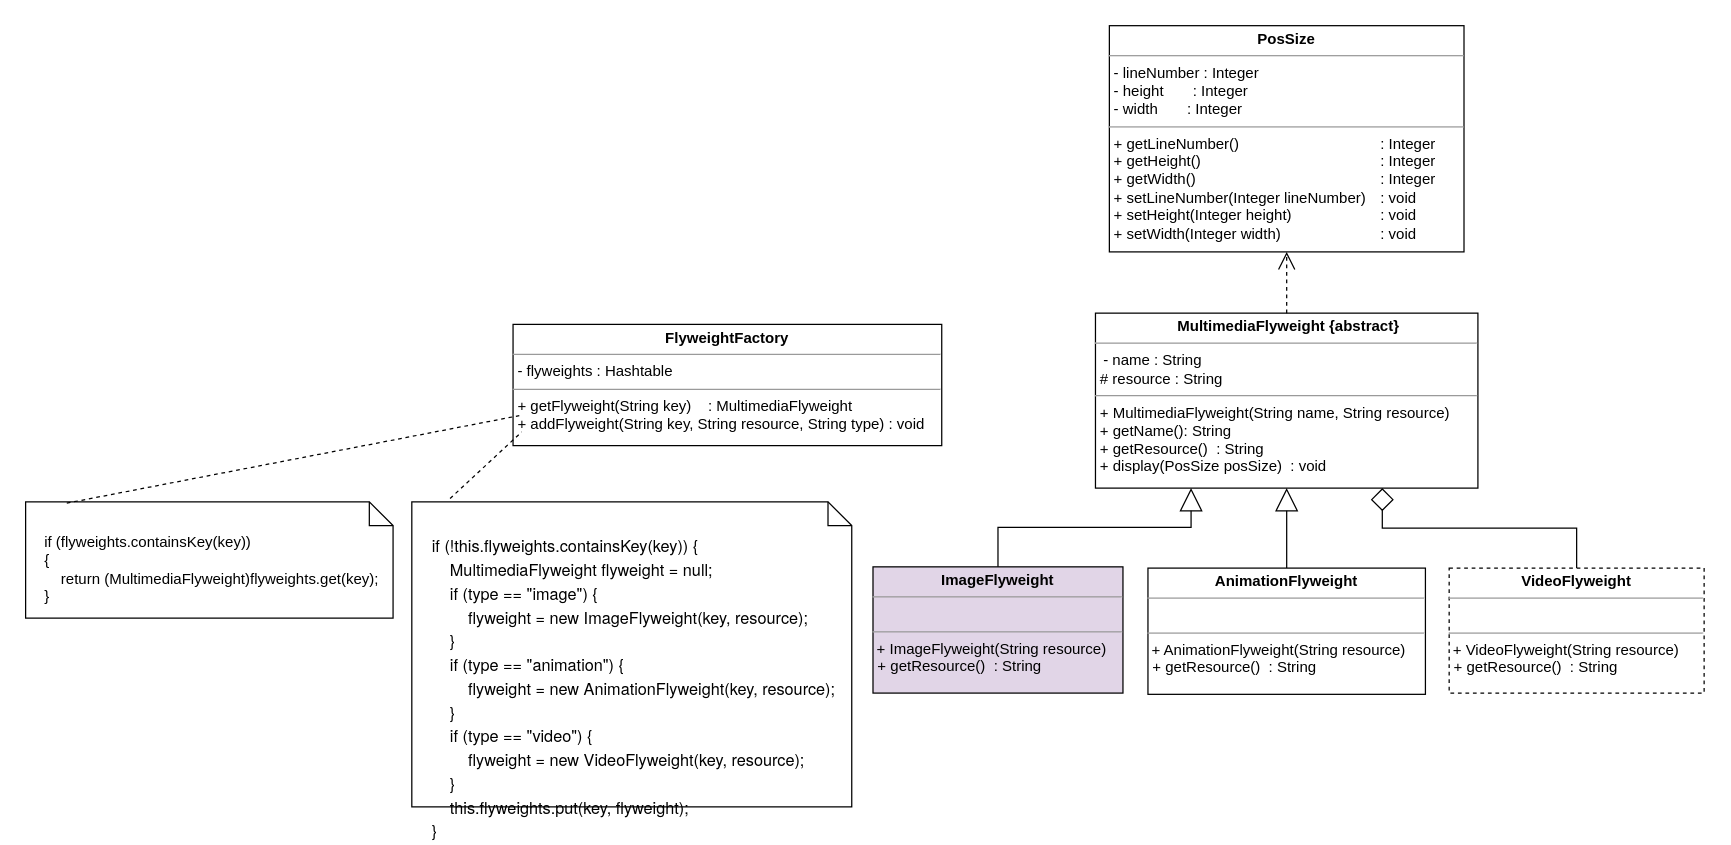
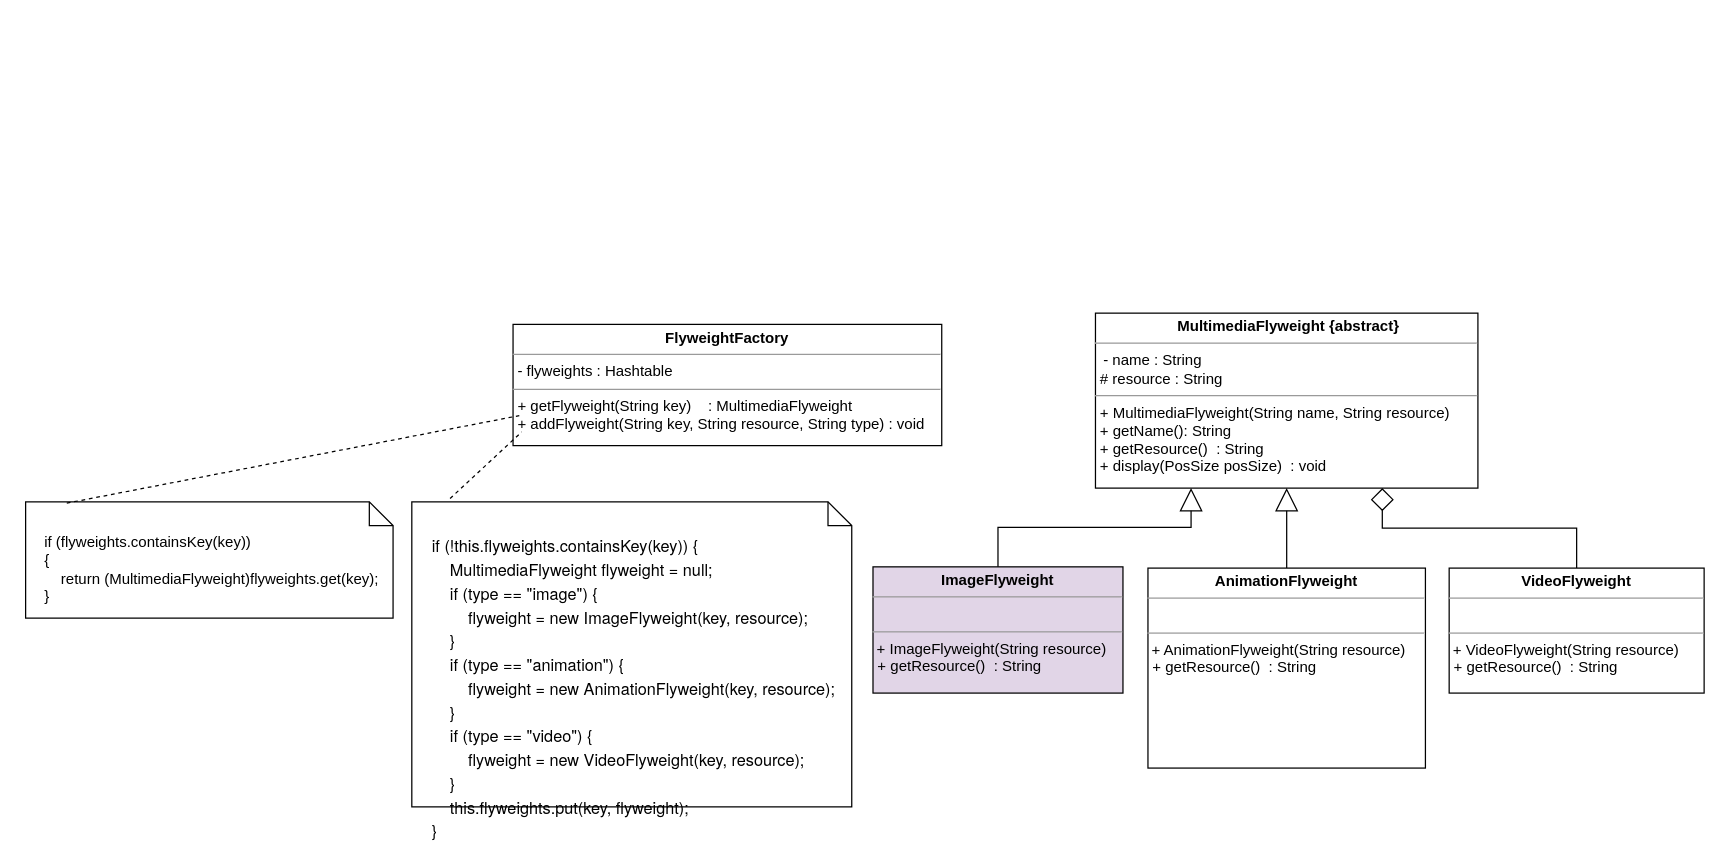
  <mxCell id="0" />
  <mxCell id="1" parent="0" />
  <mxCell id="2" value="&lt;p style=&quot;margin:0px;margin-top:4px;text-align:center;&quot;&gt;&lt;b&gt;&amp;nbsp;MultimediaFlyweight {abstract}&lt;/b&gt;&lt;/p&gt;&lt;hr size=&quot;1&quot;&gt;&amp;nbsp; - name : String&lt;br&gt;&lt;p style=&quot;margin:0px;margin-left:4px;&quot;&gt;# resource : String&lt;/p&gt;&lt;hr size=&quot;1&quot;&gt;&lt;p style=&quot;margin:0px;margin-left:4px;&quot;&gt;+ MultimediaFlyweight(String name, String resource)&lt;/p&gt;&lt;p style=&quot;margin:0px;margin-left:4px;&quot;&gt;+ getName(): String&lt;/p&gt;&lt;p style=&quot;margin:0px;margin-left:4px;&quot;&gt;+ getResource() &lt;span style=&quot;&quot;&gt;&#09;&lt;/span&gt;&lt;span style=&quot;&quot;&gt;&#09;&lt;/span&gt;&lt;span style=&quot;&quot;&gt;&#09;&lt;/span&gt;&lt;span style=&quot;&quot;&gt;&#09;&lt;/span&gt;&amp;nbsp;: String&lt;/p&gt;&lt;p style=&quot;margin:0px;margin-left:4px;&quot;&gt;+ display(PosSize posSize) &lt;span style=&quot;&quot;&gt;&#09;&lt;/span&gt;&lt;span style=&quot;&quot;&gt;&#09;&lt;/span&gt;&amp;nbsp;: void&lt;/p&gt;" style="verticalAlign=top;align=left;overflow=fill;fontSize=12;fontFamily=Helvetica;html=1;" vertex="1" parent="1"><mxGeometry x="876" y="250" width="306" height="140" as="geometry" /></mxCell>
  <mxCell id="3" value="&lt;p style=&quot;margin:0px;margin-top:4px;text-align:center;&quot;&gt;&lt;b&gt;ImageFlyweight&lt;/b&gt;&lt;/p&gt;&lt;hr size=&quot;1&quot;&gt;&lt;p style=&quot;margin:0px;margin-left:4px;&quot;&gt;&lt;br&gt;&lt;/p&gt;&lt;hr size=&quot;1&quot;&gt;&amp;nbsp;+ ImageFlyweight(String resource)&lt;br&gt;&lt;p style=&quot;margin: 0px 0px 0px 4px;&quot;&gt;+ getResource()&amp;nbsp;&amp;nbsp;: String&lt;/p&gt;&lt;div&gt;&lt;br&gt;&lt;/div&gt;" style="verticalAlign=top;align=left;overflow=fill;fontSize=12;fontFamily=Helvetica;html=1;fillColor=#e1d5e7;" vertex="1" parent="1"><mxGeometry x="698" y="453" width="200" height="101" as="geometry" /></mxCell>
- <mxCell id="4" value="&lt;p style=&quot;margin:0px;margin-top:4px;text-align:center;&quot;&gt;&lt;b&gt;AnimationFlyweight&lt;/b&gt;&lt;/p&gt;&lt;hr size=&quot;1&quot;&gt;&lt;p style=&quot;margin:0px;margin-left:4px;&quot;&gt;&lt;br&gt;&lt;/p&gt;&lt;hr size=&quot;1&quot;&gt;&amp;nbsp;+ AnimationFlyweight(String resource)&lt;br&gt;&lt;p style=&quot;margin: 0px 0px 0px 4px;&quot;&gt;+ getResource()&amp;nbsp;&amp;nbsp;: String&lt;/p&gt;&lt;div&gt;&lt;br&gt;&lt;/div&gt;" style="verticalAlign=top;align=left;overflow=fill;fontSize=12;fontFamily=Helvetica;html=1;" vertex="1" parent="1"><mxGeometry x="918" y="454" width="222" height="101" as="geometry" /></mxCell>
- <mxCell id="5" value="&lt;p style=&quot;margin:0px;margin-top:4px;text-align:center;&quot;&gt;&lt;b&gt;VideoFlyweight&lt;/b&gt;&lt;/p&gt;&lt;hr size=&quot;1&quot;&gt;&lt;p style=&quot;margin:0px;margin-left:4px;&quot;&gt;&lt;br&gt;&lt;/p&gt;&lt;hr size=&quot;1&quot;&gt;&amp;nbsp;+ VideoFlyweight(String resource)&lt;br&gt;&lt;p style=&quot;margin: 0px 0px 0px 4px;&quot;&gt;+ getResource()&amp;nbsp;&amp;nbsp;: String&lt;/p&gt;&lt;div&gt;&lt;br&gt;&lt;/div&gt;" style="verticalAlign=top;align=left;overflow=fill;fontSize=12;fontFamily=Helvetica;html=1;dashed=1;" vertex="1" parent="1"><mxGeometry x="1159" y="454" width="204" height="100" as="geometry" /></mxCell>
+ <mxCell id="4" value="&lt;p style=&quot;margin:0px;margin-top:4px;text-align:center;&quot;&gt;&lt;b&gt;AnimationFlyweight&lt;/b&gt;&lt;/p&gt;&lt;hr size=&quot;1&quot;&gt;&lt;p style=&quot;margin:0px;margin-left:4px;&quot;&gt;&lt;br&gt;&lt;/p&gt;&lt;hr size=&quot;1&quot;&gt;&amp;nbsp;+ AnimationFlyweight(String resource)&lt;br&gt;&lt;p style=&quot;margin: 0px 0px 0px 4px;&quot;&gt;+ getResource()&amp;nbsp;&amp;nbsp;: String&lt;/p&gt;&lt;div&gt;&lt;br&gt;&lt;/div&gt;" style="verticalAlign=top;align=left;overflow=fill;fontSize=12;fontFamily=Helvetica;html=1;" vertex="1" parent="1"><mxGeometry x="918" y="454" width="222" height="160" as="geometry" /></mxCell>
+ <mxCell id="5" value="&lt;p style=&quot;margin:0px;margin-top:4px;text-align:center;&quot;&gt;&lt;b&gt;VideoFlyweight&lt;/b&gt;&lt;/p&gt;&lt;hr size=&quot;1&quot;&gt;&lt;p style=&quot;margin:0px;margin-left:4px;&quot;&gt;&lt;br&gt;&lt;/p&gt;&lt;hr size=&quot;1&quot;&gt;&amp;nbsp;+ VideoFlyweight(String resource)&lt;br&gt;&lt;p style=&quot;margin: 0px 0px 0px 4px;&quot;&gt;+ getResource()&amp;nbsp;&amp;nbsp;: String&lt;/p&gt;&lt;div&gt;&lt;br&gt;&lt;/div&gt;" style="verticalAlign=top;align=left;overflow=fill;fontSize=12;fontFamily=Helvetica;html=1;" vertex="1" parent="1"><mxGeometry x="1159" y="454" width="204" height="100" as="geometry" /></mxCell>
  <mxCell id="6" value="" style="endArrow=block;endSize=16;endFill=0;html=1;rounded=0;exitX=0.5;exitY=0;exitDx=0;exitDy=0;entryX=0.5;entryY=1;entryDx=0;entryDy=0;" edge="1" parent="1" source="4" target="2"><mxGeometry width="160" relative="1" as="geometry"><mxPoint x="730" y="666" as="sourcePoint" /><mxPoint x="890" y="666" as="targetPoint" /></mxGeometry></mxCell>
  <mxCell id="7" value="" style="endArrow=block;endSize=16;endFill=0;html=1;rounded=0;exitX=0.5;exitY=0;exitDx=0;exitDy=0;entryX=0.25;entryY=1;entryDx=0;entryDy=0;edgeStyle=orthogonalEdgeStyle;" edge="1" parent="1" source="3" target="2"><mxGeometry width="160" relative="1" as="geometry"><mxPoint x="722" y="624" as="sourcePoint" /><mxPoint x="882" y="624" as="targetPoint" /></mxGeometry></mxCell>
  <mxCell id="8" value="" style="endArrow=diamond;endSize=16;endFill=0;html=1;rounded=0;exitX=0.5;exitY=0;exitDx=0;exitDy=0;entryX=0.75;entryY=1;entryDx=0;entryDy=0;edgeStyle=orthogonalEdgeStyle;" edge="1" parent="1" source="5" target="2"><mxGeometry width="160" relative="1" as="geometry"><mxPoint x="1150" y="374" as="sourcePoint" /><mxPoint x="1310" y="374" as="targetPoint" /></mxGeometry></mxCell>
  <mxCell id="9" value="&lt;p style=&quot;margin:0px;margin-top:4px;text-align:center;&quot;&gt;&lt;b&gt;FlyweightFactory&lt;/b&gt;&lt;/p&gt;&lt;hr size=&quot;1&quot;&gt;&lt;p style=&quot;margin:0px;margin-left:4px;&quot;&gt;- flyweights : Hashtable&lt;/p&gt;&lt;hr size=&quot;1&quot;&gt;&lt;p style=&quot;margin:0px;margin-left:4px;&quot;&gt;+ getFlyweight(String key)&amp;nbsp; &amp;nbsp; : MultimediaFlyweight&lt;/p&gt;&lt;p style=&quot;margin:0px;margin-left:4px;&quot;&gt;+ addFlyweight(String key, String resource, String type) : void&lt;/p&gt;" style="verticalAlign=top;align=left;overflow=fill;fontSize=12;fontFamily=Helvetica;html=1;" vertex="1" parent="1"><mxGeometry x="410" y="259" width="343" height="97" as="geometry" /></mxCell>
  <mxCell id="10" value="&lt;p style=&quot;margin: 0px; font-variant-numeric: normal; font-variant-east-asian: normal; font-stretch: normal; font-size: 13px; line-height: normal; font-family: &amp;quot;Helvetica Neue&amp;quot;;&quot; class=&quot;p1&quot;&gt;&amp;nbsp; &amp;nbsp; if (!this.flyweights.containsKey(key)) {&lt;/p&gt;&lt;p style=&quot;margin: 0px; font-variant-numeric: normal; font-variant-east-asian: normal; font-stretch: normal; font-size: 13px; line-height: normal; font-family: &amp;quot;Helvetica Neue&amp;quot;;&quot; class=&quot;p1&quot;&gt;&lt;span class=&quot;Apple-converted-space&quot;&gt;&amp;nbsp; &amp;nbsp; &amp;nbsp; &amp;nbsp;&amp;nbsp;&lt;/span&gt;MultimediaFlyweight flyweight = null;&lt;/p&gt;&lt;p style=&quot;margin: 0px; font-variant-numeric: normal; font-variant-east-asian: normal; font-stretch: normal; font-size: 13px; line-height: normal; font-family: &amp;quot;Helvetica Neue&amp;quot;;&quot; class=&quot;p1&quot;&gt;&lt;span class=&quot;Apple-converted-space&quot;&gt;&amp;nbsp; &amp;nbsp; &amp;nbsp; &amp;nbsp;&amp;nbsp;&lt;/span&gt;if (type == &quot;image&quot;) {&lt;/p&gt;&lt;p style=&quot;margin: 0px; font-variant-numeric: normal; font-variant-east-asian: normal; font-stretch: normal; font-size: 13px; line-height: normal; font-family: &amp;quot;Helvetica Neue&amp;quot;;&quot; class=&quot;p1&quot;&gt;&lt;span class=&quot;Apple-converted-space&quot;&gt;&amp;nbsp; &amp;nbsp; &amp;nbsp; &amp;nbsp; &amp;nbsp; &amp;nbsp;&amp;nbsp;&lt;/span&gt;flyweight = new ImageFlyweight(key, resource);&lt;/p&gt;&lt;p style=&quot;margin: 0px; font-variant-numeric: normal; font-variant-east-asian: normal; font-stretch: normal; font-size: 13px; line-height: normal; font-family: &amp;quot;Helvetica Neue&amp;quot;;&quot; class=&quot;p1&quot;&gt;&lt;span class=&quot;Apple-converted-space&quot;&gt;&amp;nbsp; &amp;nbsp; &amp;nbsp; &amp;nbsp;&amp;nbsp;&lt;/span&gt;}&lt;/p&gt;&lt;p style=&quot;margin: 0px; font-variant-numeric: normal; font-variant-east-asian: normal; font-stretch: normal; font-size: 13px; line-height: normal; font-family: &amp;quot;Helvetica Neue&amp;quot;;&quot; class=&quot;p1&quot;&gt;&lt;span class=&quot;Apple-converted-space&quot;&gt;&amp;nbsp; &amp;nbsp; &amp;nbsp; &amp;nbsp;&amp;nbsp;&lt;/span&gt;if (type == &quot;animation&quot;) {&lt;/p&gt;&lt;p style=&quot;margin: 0px; font-variant-numeric: normal; font-variant-east-asian: normal; font-stretch: normal; font-size: 13px; line-height: normal; font-family: &amp;quot;Helvetica Neue&amp;quot;;&quot; class=&quot;p1&quot;&gt;&lt;span class=&quot;Apple-converted-space&quot;&gt;&amp;nbsp; &amp;nbsp; &amp;nbsp; &amp;nbsp; &amp;nbsp; &amp;nbsp;&amp;nbsp;&lt;/span&gt;flyweight = new AnimationFlyweight(key, resource);&lt;/p&gt;&lt;p style=&quot;margin: 0px; font-variant-numeric: normal; font-variant-east-asian: normal; font-stretch: normal; font-size: 13px; line-height: normal; font-family: &amp;quot;Helvetica Neue&amp;quot;;&quot; class=&quot;p1&quot;&gt;&lt;span class=&quot;Apple-converted-space&quot;&gt;&amp;nbsp; &amp;nbsp; &amp;nbsp; &amp;nbsp;&amp;nbsp;&lt;/span&gt;}&lt;/p&gt;&lt;p style=&quot;margin: 0px; font-variant-numeric: normal; font-variant-east-asian: normal; font-stretch: normal; font-size: 13px; line-height: normal; font-family: &amp;quot;Helvetica Neue&amp;quot;;&quot; class=&quot;p1&quot;&gt;&lt;span class=&quot;Apple-converted-space&quot;&gt;&amp;nbsp; &amp;nbsp; &amp;nbsp; &amp;nbsp;&amp;nbsp;&lt;/span&gt;if (type == &quot;video&quot;) {&lt;/p&gt;&lt;p style=&quot;margin: 0px; font-variant-numeric: normal; font-variant-east-asian: normal; font-stretch: normal; font-size: 13px; line-height: normal; font-family: &amp;quot;Helvetica Neue&amp;quot;;&quot; class=&quot;p1&quot;&gt;&lt;span class=&quot;Apple-converted-space&quot;&gt;&amp;nbsp; &amp;nbsp; &amp;nbsp; &amp;nbsp; &amp;nbsp; &amp;nbsp;&amp;nbsp;&lt;/span&gt;flyweight = new VideoFlyweight(key, resource);&lt;/p&gt;&lt;p style=&quot;margin: 0px; font-variant-numeric: normal; font-variant-east-asian: normal; font-stretch: normal; font-size: 13px; line-height: normal; font-family: &amp;quot;Helvetica Neue&amp;quot;;&quot; class=&quot;p1&quot;&gt;&lt;span class=&quot;Apple-converted-space&quot;&gt;&amp;nbsp; &amp;nbsp; &amp;nbsp; &amp;nbsp;&amp;nbsp;&lt;/span&gt;}&lt;/p&gt;&lt;p style=&quot;margin: 0px; font-variant-numeric: normal; font-variant-east-asian: normal; font-stretch: normal; font-size: 13px; line-height: normal; font-family: &amp;quot;Helvetica Neue&amp;quot;;&quot; class=&quot;p1&quot;&gt;&lt;span class=&quot;Apple-converted-space&quot;&gt;&amp;nbsp; &amp;nbsp; &amp;nbsp; &amp;nbsp;&amp;nbsp;&lt;/span&gt;this.flyweights.put(key, flyweight);&lt;/p&gt;&lt;p style=&quot;margin: 0px; font-variant-numeric: normal; font-variant-east-asian: normal; font-stretch: normal; font-size: 13px; line-height: normal; font-family: &amp;quot;Helvetica Neue&amp;quot;;&quot; class=&quot;p1&quot;&gt;&amp;nbsp; &amp;nbsp; }&lt;/p&gt;" style="shape=note2;boundedLbl=1;whiteSpace=wrap;html=1;size=19;verticalAlign=top;align=left;" vertex="1" parent="1"><mxGeometry x="329" y="401" width="352" height="244" as="geometry" /></mxCell>
  <mxCell id="11" value="&amp;nbsp; &amp;nbsp; if (flyweights.containsKey(key))&lt;br&gt;&amp;nbsp; &amp;nbsp; {&lt;br&gt;&amp;nbsp; &amp;nbsp; &amp;nbsp; &amp;nbsp; return (MultimediaFlyweight)flyweights.get(key);&lt;br&gt;&amp;nbsp; &amp;nbsp; }" style="shape=note2;boundedLbl=1;whiteSpace=wrap;html=1;size=19;verticalAlign=top;align=left;" vertex="1" parent="1"><mxGeometry x="20" y="401" width="294" height="93" as="geometry" /></mxCell>
  <mxCell id="12" value="" style="endArrow=none;html=1;rounded=0;exitX=0.112;exitY=0.011;exitDx=0;exitDy=0;exitPerimeter=0;dashed=1;" edge="1" parent="1" source="11"><mxGeometry relative="1" as="geometry"><mxPoint x="395" y="682" as="sourcePoint" /><mxPoint x="415" y="332" as="targetPoint" /></mxGeometry></mxCell>
  <mxCell id="13" value="" style="endArrow=none;html=1;rounded=0;dashed=1;exitX=0.087;exitY=-0.011;exitDx=0;exitDy=0;exitPerimeter=0;" edge="1" parent="1" source="10"><mxGeometry relative="1" as="geometry"><mxPoint x="595" y="416" as="sourcePoint" /><mxPoint x="417" y="345" as="targetPoint" /></mxGeometry></mxCell>
- <mxCell id="14" value="&lt;p style=&quot;margin:0px;margin-top:4px;text-align:center;&quot;&gt;&lt;b&gt;PosSize&lt;/b&gt;&lt;/p&gt;&lt;hr size=&quot;1&quot;&gt;&lt;p style=&quot;margin:0px;margin-left:4px;&quot;&gt;- lineNumber : Integer&lt;/p&gt;&lt;p style=&quot;margin:0px;margin-left:4px;&quot;&gt;- height &lt;span style=&quot;&quot;&gt;&#09;&lt;/span&gt;&amp;nbsp; &amp;nbsp; &amp;nbsp; : Integer&lt;/p&gt;&lt;p style=&quot;margin:0px;margin-left:4px;&quot;&gt;- width &lt;span style=&quot;&quot;&gt;&#09;&lt;/span&gt;&amp;nbsp; &amp;nbsp; &amp;nbsp; : Integer&lt;/p&gt;&lt;hr size=&quot;1&quot;&gt;&lt;p style=&quot;margin:0px;margin-left:4px;&quot;&gt;&lt;span style=&quot;background-color: initial;&quot;&gt;+ getLineNumber() &lt;/span&gt;&lt;span style=&quot;background-color: initial;&quot;&gt;&#09;&lt;/span&gt;&lt;span style=&quot;background-color: initial;&quot;&gt;&#09;&lt;/span&gt;&lt;span style=&quot;background-color: initial;&quot;&gt;&#09;&lt;/span&gt;&lt;span style=&quot;background-color: initial;&quot;&gt;&amp;nbsp; &lt;span style=&quot;white-space: pre;&quot;&gt;&#09;&lt;/span&gt;&lt;span style=&quot;white-space: pre;&quot;&gt;&#09;&lt;span style=&quot;white-space: pre;&quot;&gt;&#09;&lt;/span&gt;&lt;span style=&quot;white-space: pre;&quot;&gt;&#09;&lt;/span&gt;&lt;/span&gt;: Integer&lt;/span&gt;&lt;br&gt;&lt;/p&gt;&lt;p style=&quot;margin:0px;margin-left:4px;&quot;&gt;+ getHeight() &lt;span style=&quot;&quot;&gt;&#09;&lt;/span&gt;&lt;span style=&quot;&quot;&gt;&#09;&lt;/span&gt;&lt;span style=&quot;&quot;&gt;&#09;&lt;/span&gt;&lt;span style=&quot;&quot;&gt;&#09;&lt;/span&gt;&amp;nbsp; &lt;span style=&quot;white-space: pre;&quot;&gt;&#09;&lt;/span&gt;&lt;span style=&quot;white-space: pre;&quot;&gt;&#09;&lt;/span&gt;&lt;span style=&quot;white-space: pre;&quot;&gt;&#09;&lt;span style=&quot;white-space: pre;&quot;&gt;&#09;&lt;/span&gt;&lt;span style=&quot;white-space: pre;&quot;&gt;&#09;&lt;/span&gt;&lt;/span&gt;: Integer&lt;/p&gt;&lt;p style=&quot;margin:0px;margin-left:4px;&quot;&gt;+ getWidth() &lt;span style=&quot;&quot;&gt;&#09;&lt;/span&gt;&lt;span style=&quot;&quot;&gt;&#09;&lt;/span&gt;&lt;span style=&quot;&quot;&gt;&#09;&lt;/span&gt;&lt;span style=&quot;&quot;&gt;&#09;&lt;/span&gt;&amp;nbsp; &lt;span style=&quot;white-space: pre;&quot;&gt;&#09;&lt;/span&gt;&lt;span style=&quot;white-space: pre;&quot;&gt;&#09;&lt;/span&gt;&lt;span style=&quot;white-space: pre;&quot;&gt;&#09;&lt;/span&gt;&lt;span style=&quot;white-space: pre;&quot;&gt;&#09;&lt;span style=&quot;white-space: pre;&quot;&gt;&#09;&lt;/span&gt;&lt;span style=&quot;white-space: pre;&quot;&gt;&#09;&lt;/span&gt;&lt;/span&gt;: Integer&lt;/p&gt;&lt;p style=&quot;margin:0px;margin-left:4px;&quot;&gt;+ setLineNumber(Integer lineNumber)&amp;nbsp; &lt;span style=&quot;white-space: pre;&quot;&gt;&#09;&lt;/span&gt;: void&lt;/p&gt;&lt;p style=&quot;margin:0px;margin-left:4px;&quot;&gt;+ setHeight(Integer height)&amp;nbsp; &lt;span style=&quot;white-space: pre;&quot;&gt;&#09;&lt;/span&gt;&lt;span style=&quot;white-space: pre;&quot;&gt;&#09;&lt;/span&gt;&lt;span style=&quot;white-space: pre;&quot;&gt;&#09;&lt;/span&gt;: void&lt;br&gt;&lt;/p&gt;&lt;p style=&quot;margin:0px;margin-left:4px;&quot;&gt;+ setWidth(Integer width)&amp;nbsp; &lt;span style=&quot;white-space: pre;&quot;&gt;&#09;&lt;/span&gt;&lt;span style=&quot;white-space: pre;&quot;&gt;&#09;&lt;/span&gt;&lt;span style=&quot;white-space: pre;&quot;&gt;&#09;&lt;/span&gt;: void&lt;br&gt;&lt;/p&gt;" style="verticalAlign=top;align=left;overflow=fill;fontSize=12;fontFamily=Helvetica;html=1;" vertex="1" parent="1"><mxGeometry x="887.12" y="20" width="283.75" height="181" as="geometry" /></mxCell>
- <mxCell id="15" value="" style="endArrow=open;endSize=12;dashed=1;html=1;rounded=0;exitX=0.5;exitY=0;exitDx=0;exitDy=0;entryX=0.5;entryY=1;entryDx=0;entryDy=0;" edge="1" parent="1" source="2" target="14"><mxGeometry width="160" relative="1" as="geometry"><mxPoint x="1204" y="297" as="sourcePoint" /><mxPoint x="1364" y="297" as="targetPoint" /></mxGeometry></mxCell>
